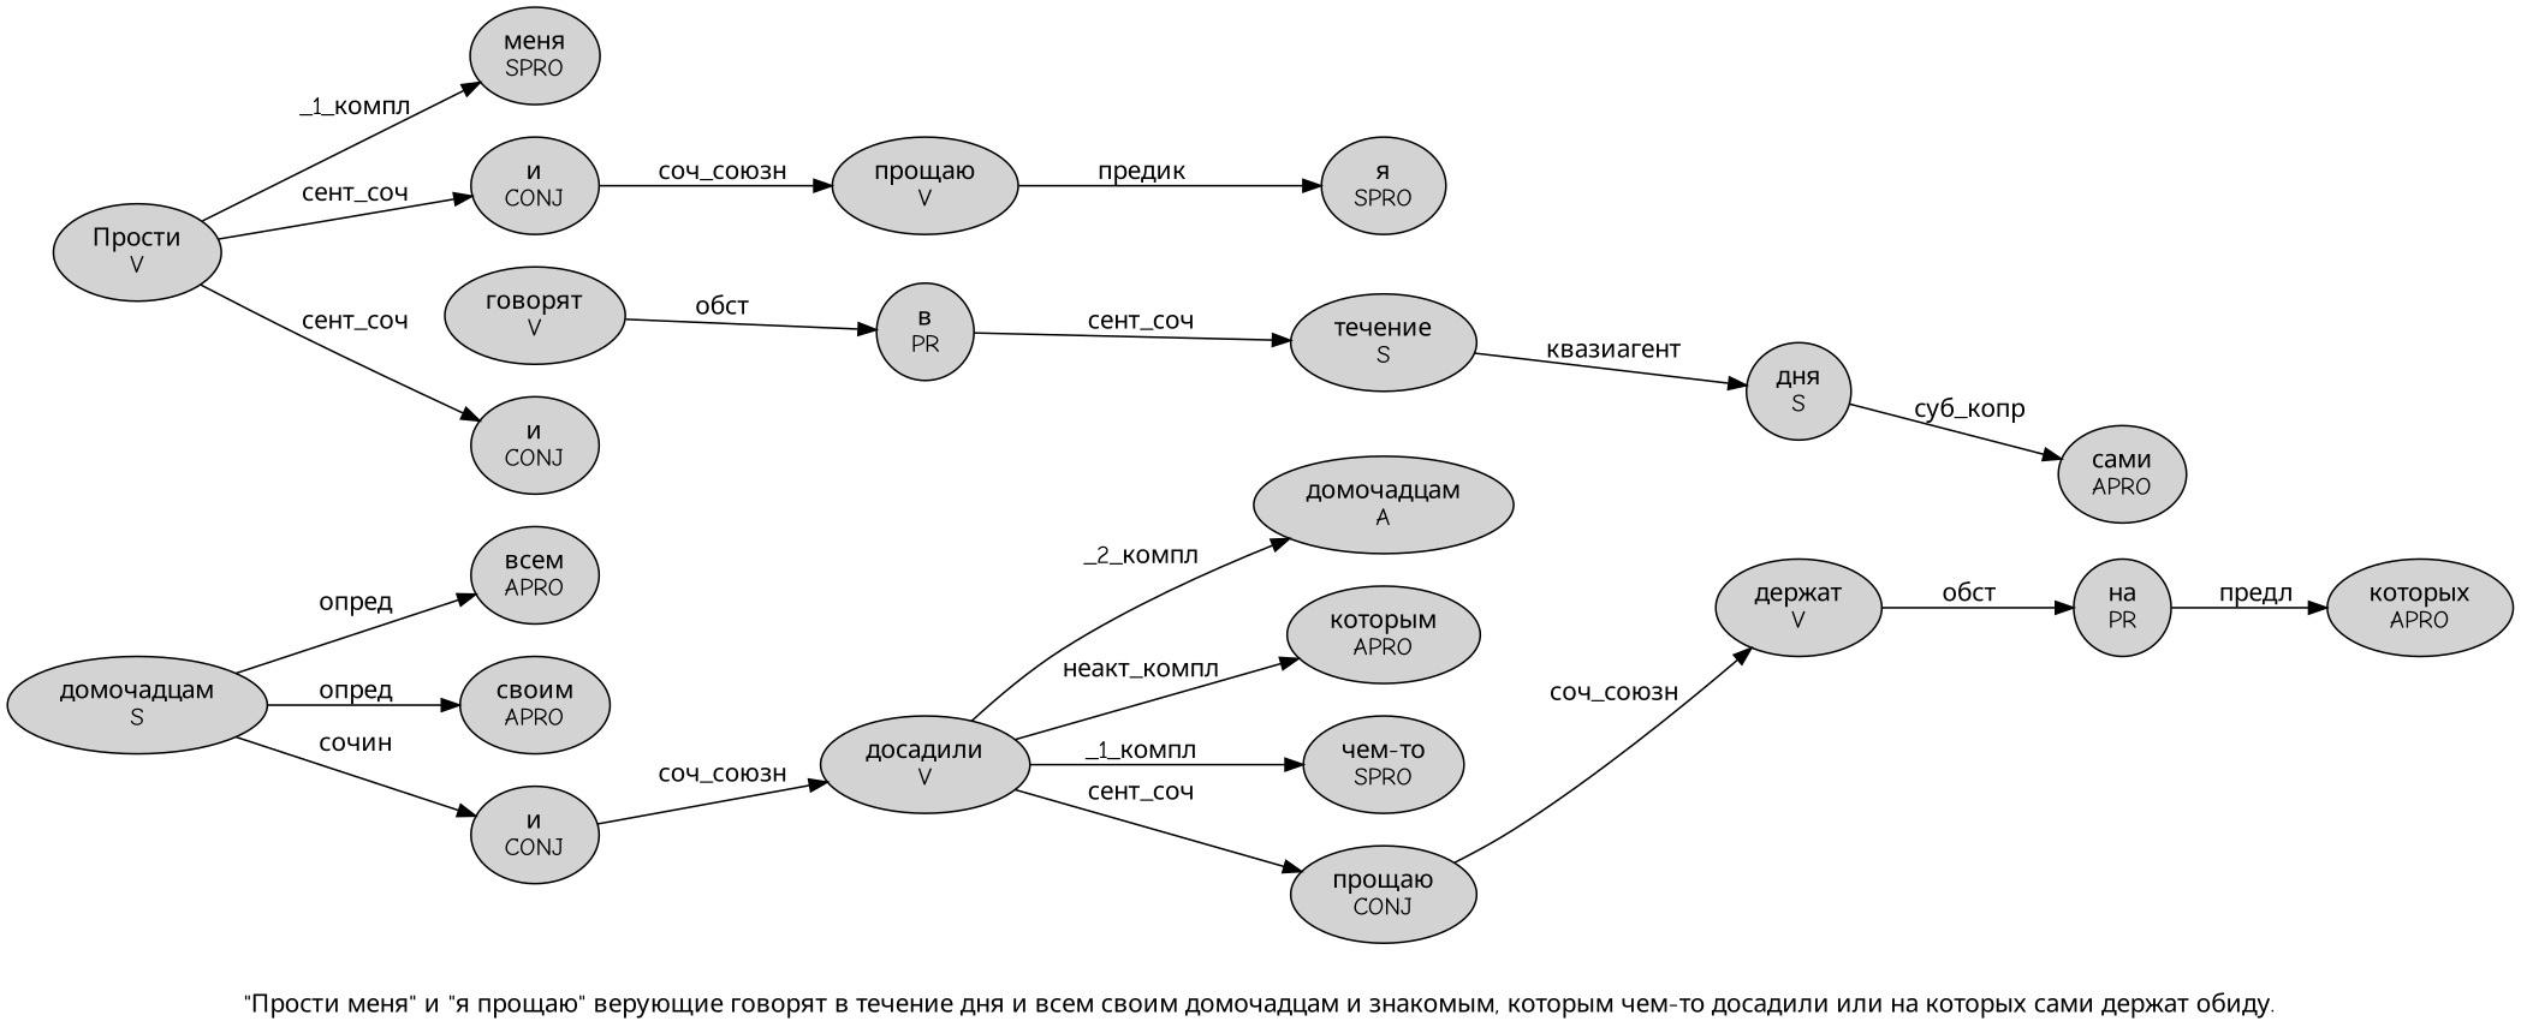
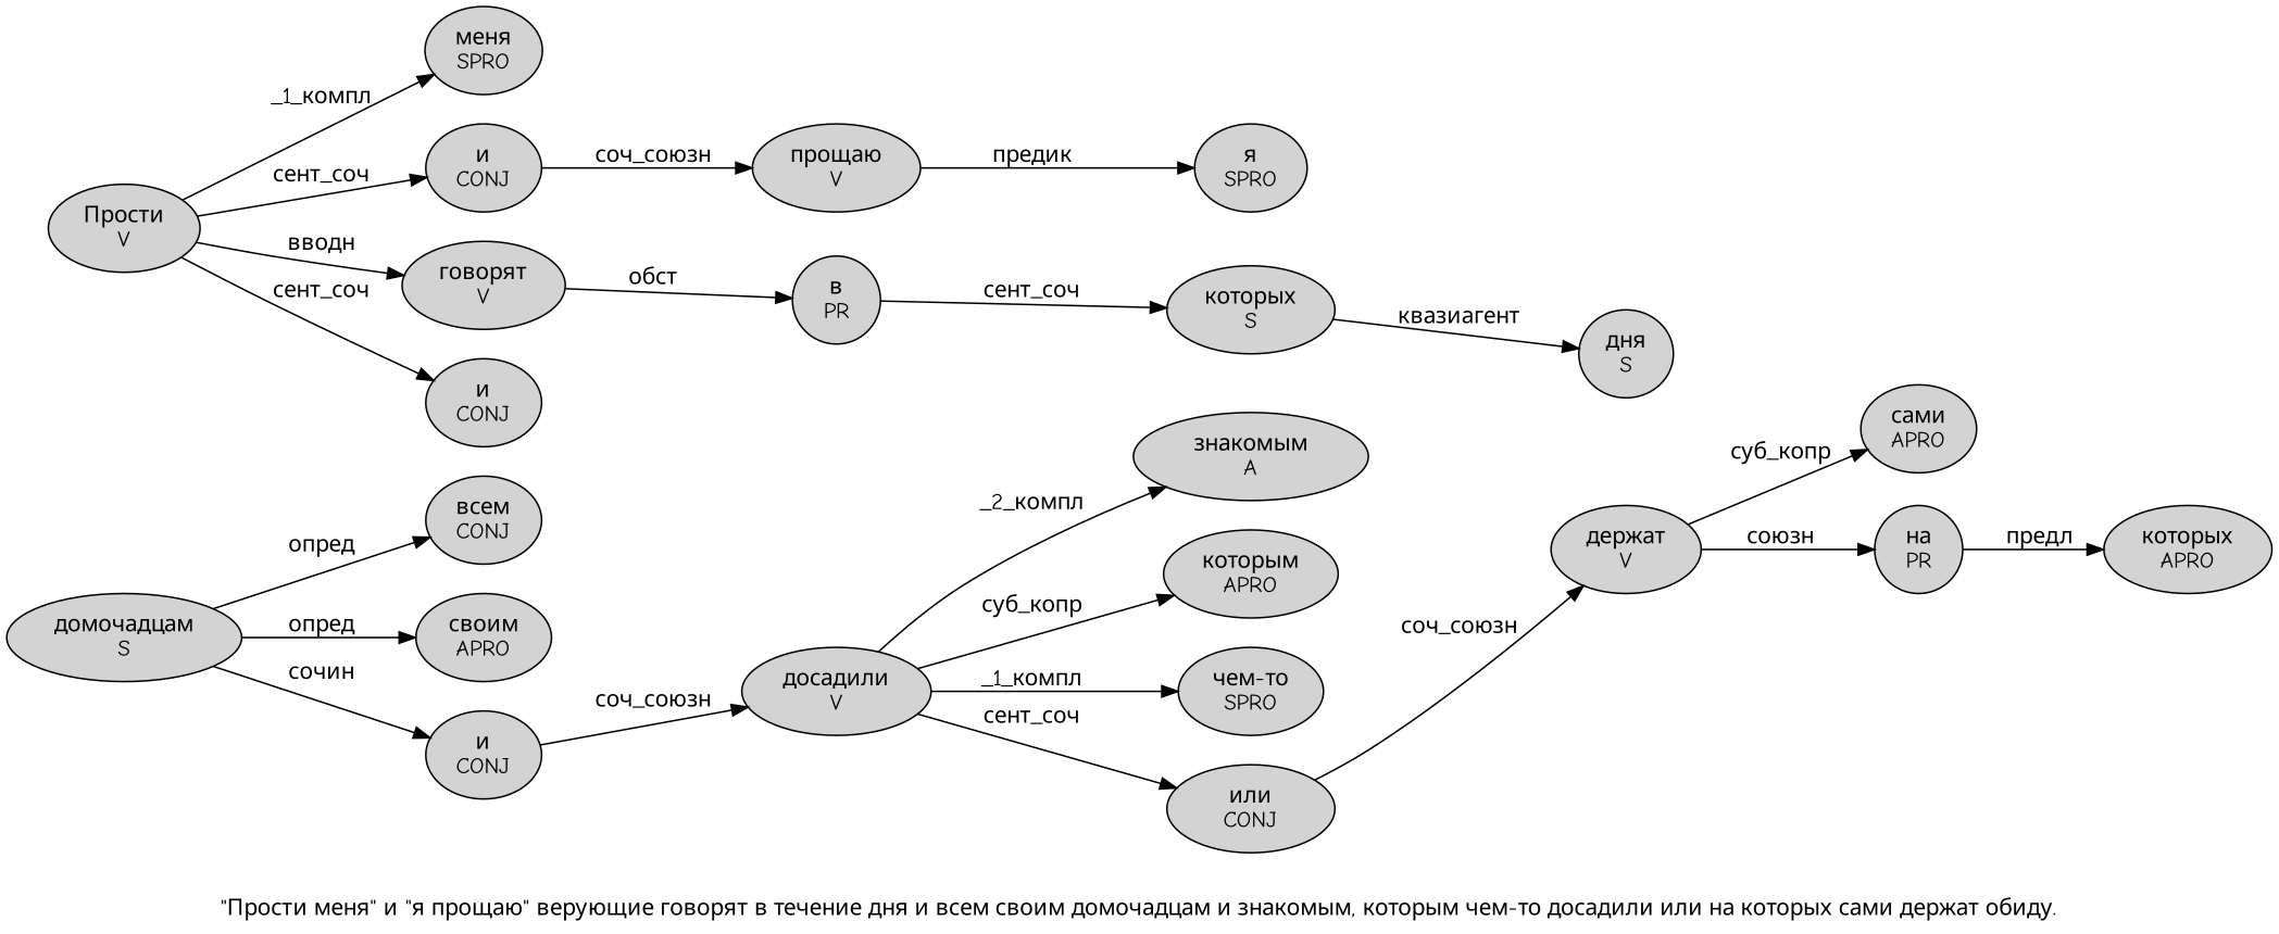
  digraph {
    fontname="Comic Neue"
    label="\"Прости меня\" и \"я прощаю\" верующие говорят в течение дня и всем своим домочадцам и знакомым, которым чем-то досадили или на которых сами держат обиду."
    rankdir=LR
    node [fillcolor=lightgray fontname="Comic Neue" penwidth=1 shape=ellipse style=filled]
    edge [fontname="Comic Neue"]
    n1 [label="Прости\nV"]
    n2 [label="меня\nSPRO"]
    n3 [label="и\nCONJ"]
    n4 [label="говорят\nV"]
    n5 [label="и\nCONJ"]
    n6 [label="прощаю\nV"]
    n7 [label="в\nPR"]
    n8 [label="я\nSPRO"]
-   n9 [label="течение\nS"]
+   n9 [label="которых\nS"]
    n10 [label="дня\nS"]
-   n11 [label="всем\nAPRO"]
+   n11 [label="всем\nCONJ"]
    n12 [label="своим\nAPRO"]
    n13 [label="домочадцам\nS"]
    n14 [label="и\nCONJ"]
    n15 [label="досадили\nV"]
-   n16 [label="домочадцам\nA"]
+   n16 [label="знакомым\nA"]
    n17 [label="которым\nAPRO"]
    n18 [label="чем-то\nSPRO"]
-   n19 [label="прощаю\nCONJ"]
+   n19 [label="или\nCONJ"]
    n20 [label="держат\nV"]
    n21 [label="на\nPR"]
    n22 [label="сами\nAPRO"]
    n23 [label="которых\nAPRO"]
    n1 -> n2 [label="_1_компл"]
    n1 -> n3 [label="сент_соч"]
+   n1 -> n4 [label="вводн"]
    n1 -> n5 [label="сент_соч"]
    n3 -> n6 [label="соч_союзн"]
    n4 -> n7 [label="обст"]
    n6 -> n8 [label="предик"]
    n7 -> n9 [label="сент_соч"]
    n9 -> n10 [label="квазиагент"]
    n13 -> n11 [label="опред"]
    n13 -> n12 [label="опред"]
    n13 -> n14 [label="сочин"]
    n14 -> n15 [label="соч_союзн"]
    n15 -> n16 [label="_2_компл"]
-   n15 -> n17 [label="неакт_компл"]
+   n15 -> n17 [label="суб_копр"]
    n15 -> n18 [label="_1_компл"]
    n15 -> n19 [label="сент_соч"]
    n19 -> n20 [label="соч_союзн"]
-   n20 -> n21 [label="обст"]
-   n10 -> n22 [label="суб_копр"]
+   n20 -> n21 [label="союзн"]
+   n20 -> n22 [label="суб_копр"]
    n21 -> n23 [label="предл"]
  }
